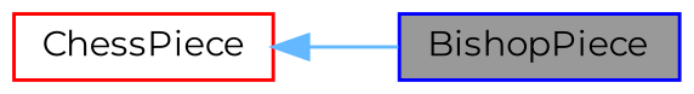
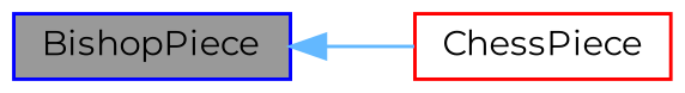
  digraph {
    rankdir=LR
    fontname=Montserrat
    node [fontname=Montserrat fontsize=10 shape=box style=filled]
    n1 [color=blue fillcolor=grey60 fontcolor=black height=0.2 label=BishopPiece width=0.4]
    n2 [color=red fillcolor=white height=0.2 label=ChessPiece width=0.4]
-   n2 -> n1 [color=steelblue1 dir=back fontname=Montserrat fontsize=10 labelfontname=Helvetica labelfontsize=10 style=solid]
+   n1 -> n2 [color=steelblue1 dir=back fontname=Montserrat fontsize=10 labelfontname=Helvetica labelfontsize=10 style=solid]
  }
